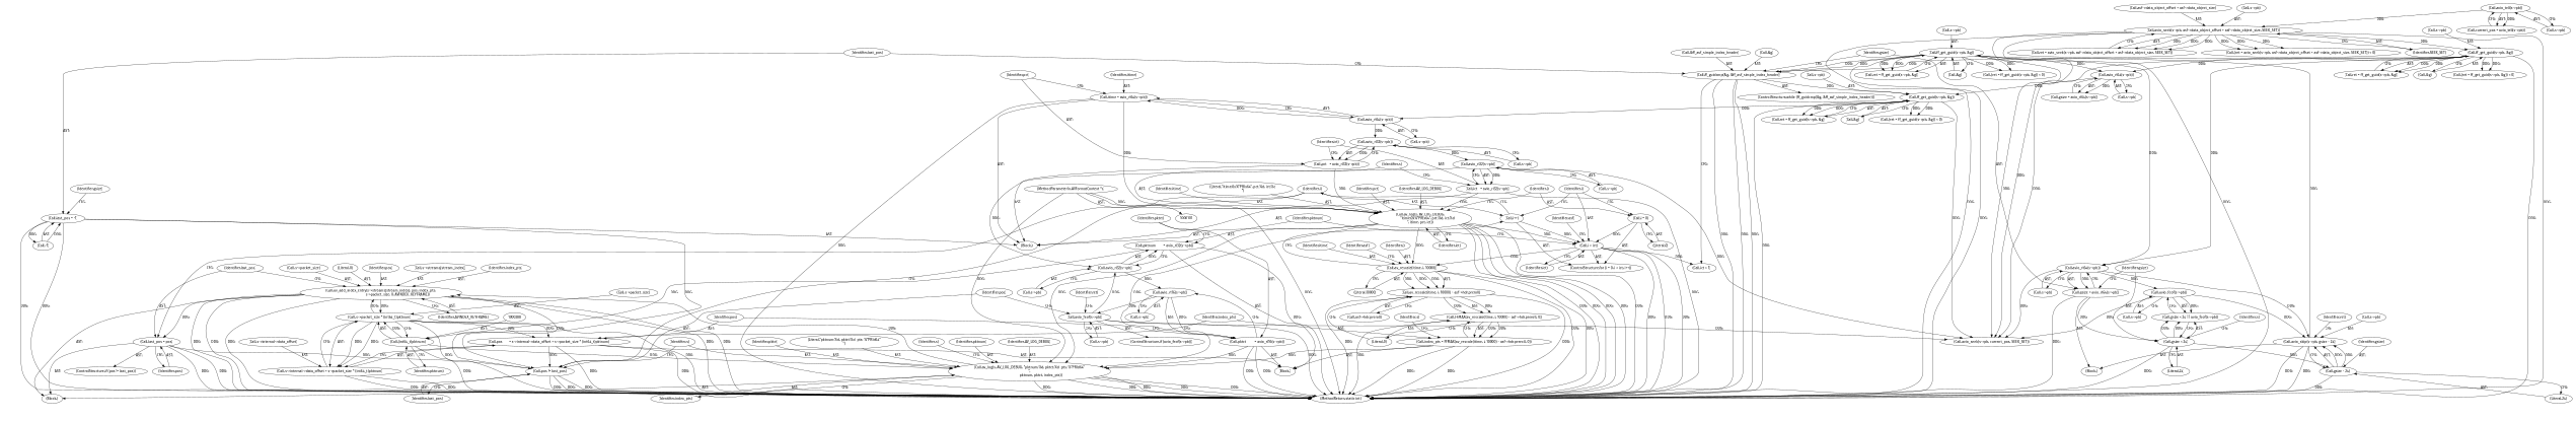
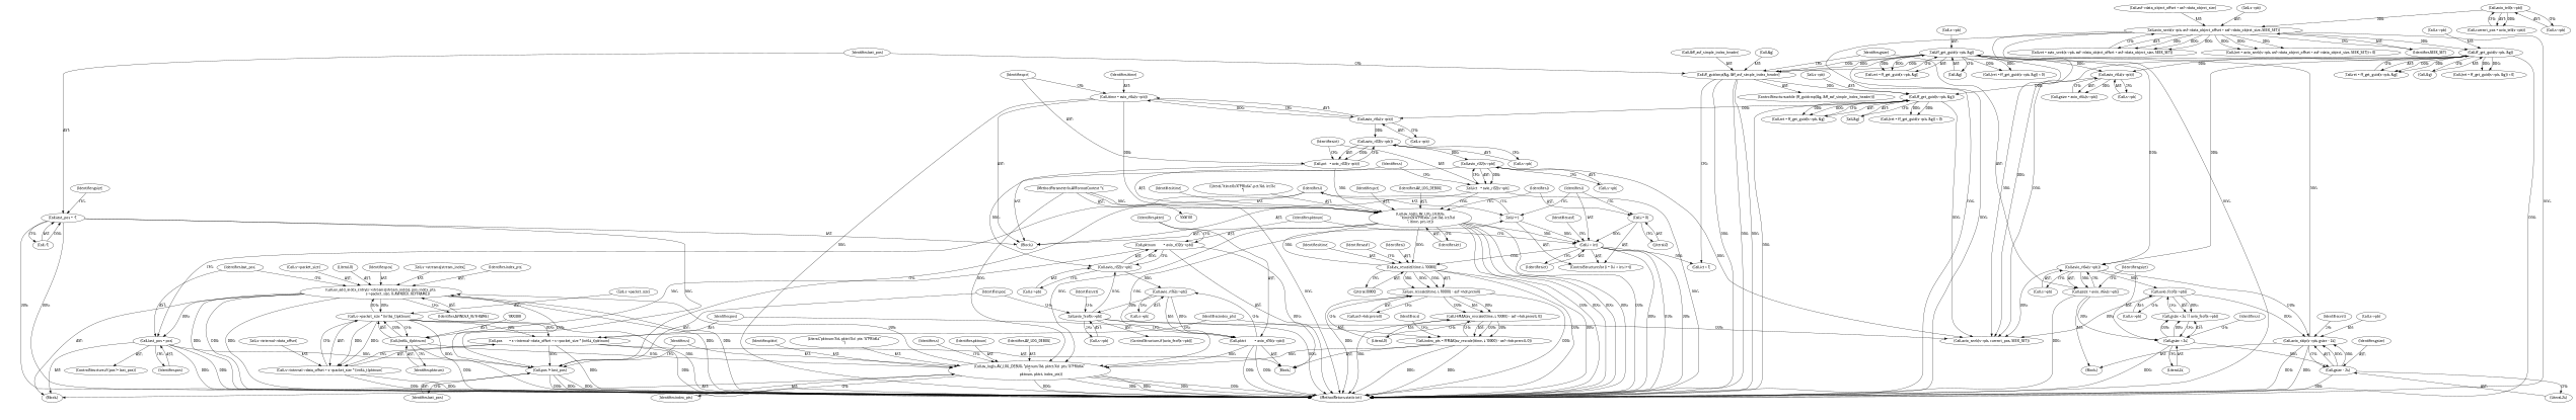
  digraph {
    fontname="Fira Sans"
    node [fontname="Fira Sans"]
    edge [fontname="Fira Sans"]
    n1 [label="(Call,av_add_index_entry(s->streams[stream_index], pos, index_pts,\n                                   s->packet_size, 0, AVINDEX_KEYFRAME))"]
    n2 [label="(Call,s->packet_size * (int64_t)pktnum)"]
    n3 [label="(Call,last_pos = pos)"]
    n4 [label="(Block,)"]
    n5 [label="(MethodReturn,static int)"]
    n6 [label="(Identifier,AVINDEX_KEYFRAME)"]
    n7 [label="(Call,pos       = s->internal->data_offset + s->packet_size * (int64_t)pktnum)"]
    n8 [label="(Call,s->internal->data_offset + s->packet_size * (int64_t)pktnum)"]
    n9 [label="(Call,(int64_t)pktnum)"]
    n10 [label="(Call,pos != last_pos)"]
    n11 [label="(ControlStructure,if (pos != last_pos))"]
    n12 [label="(Identifier,pos)"]
    n13 [label="(Identifier,last_pos)"]
    n14 [label="(Block,)"]
    n15 [label="(Call,av_log(s, AV_LOG_DEBUG, \"pktnum:%d, pktct:%d  pts: %\"PRId64\"\n\",\n                        pktnum, pktct, index_pts))"]
    n16 [label="(Identifier,pktnum)"]
    n17 [label="(Identifier,index_pts)"]
    n18 [label="(Call,av_log(s, AV_LOG_DEBUG,\n               \"itime:0x%\"PRIx64\", pct:%d, ict:%d\n\", itime, pct, ict))"]
    n19 [label="(Call,av_rescale(itime, i, 10000))"]
    n20 [label="(Call,i < ict)"]
    n21 [label="(Identifier,ict)"]
    n22 [label="(Block,)"]
    n23 [label="(Call,av_rescale(itime, i, 10000) - asf->hdr.preroll)"]
    n24 [label="(Call,i++)"]
    n25 [label="(Literal,10000)"]
    n26 [label="(Identifier,ict)"]
    n27 [label="(ControlStructure,for (i = 0; i < ict; i++))"]
    n28 [label="(Call,ict > 1)"]
    n29 [label="(MethodParameterIn,AVFormatContext *s)"]
    1000101
    n31 [label="(Call,itime = avio_rl64(s->pb))"]
    n32 [label="(Call,avio_rl64(s->pb))"]
    n33 [label="(Call,avio_rl32(s->pb))"]
    n34 [label="(Call,s->pb)"]
    n35 [label="(Call,pct   = avio_rl32(s->pb))"]
    n36 [label="(Call,avio_rl32(s->pb))"]
    n37 [label="(Call,s->pb)"]
    n38 [label="(Call,ff_get_guid(s->pb, &g))"]
    n39 [label="(Call,ret = ff_get_guid(s->pb, &g))"]
    n40 [label="(Call,avio_seek(s->pb, current_pos, SEEK_SET))"]
    n41 [label="(Call,&g)"]
    n42 [label="(Call,(ret = ff_get_guid(s->pb, &g)) < 0)"]
    n43 [label="(Call,avio_rl64(s->pb))"]
    n44 [label="(Call,s->pb)"]
    n45 [label="(Call,gsize = avio_rl64(s->pb))"]
    n46 [label="(Call,ff_get_guid(s->pb, &g))"]
    n47 [label="(Call,avio_rl64(s->pb))"]
    n48 [label="(Call,ff_guidcmp(&g, &ff_asf_simple_index_header))"]
    n49 [label="(Call,ret = ff_get_guid(s->pb, &g))"]
    n50 [label="(Call,&g)"]
    n51 [label="(Call,(ret = ff_get_guid(s->pb, &g)) < 0)"]
    n52 [label="(Call,avio_skip(s->pb, gsize - 24))"]
    n53 [label="(Call,avio_feof(s->pb))"]
    n54 [label="(Call,gsize = avio_rl64(s->pb))"]
    n55 [label="(Call,s->pb)"]
    n56 [label="(ControlStructure,while (ff_guidcmp(&g, &ff_asf_simple_index_header)))"]
    n57 [label="(Call,gsize - 24)"]
    n58 [label="(Block,)"]
    n59 [label="(Literal,24)"]
    n60 [label="(Call,gsize < 24 || avio_feof(s->pb))"]
    n61 [label="(Call,s->pb)"]
    n62 [label="(Call,gsize < 24)"]
    n63 [label="(Call,ff_get_guid(s->pb, &g))"]
    n64 [label="(Call,(ret = ff_get_guid(s->pb, &g)) < 0)"]
    n65 [label="(Call,ret = ff_get_guid(s->pb, &g))"]
    n66 [label="(Call,&g)"]
    n67 [label="(Call,avio_seek(s->pb, asf->data_object_offset + asf->data_object_size, SEEK_SET))"]
    n68 [label="(Call,ret = avio_seek(s->pb, asf->data_object_offset + asf->data_object_size, SEEK_SET))"]
    n69 [label="(Call,(ret = avio_seek(s->pb, asf->data_object_offset + asf->data_object_size, SEEK_SET)) < 0)"]
    n70 [label="(Identifier,SEEK_SET)"]
    n71 [label="(Call,avio_tell(s->pb))"]
    n72 [label="(Call,s->pb)"]
    n73 [label="(Call,current_pos = avio_tell(s->pb))"]
    n74 [label="(Literal,24)"]
    n75 [label="(Call,&ff_asf_simple_index_header)"]
    n76 [label="(Call,ict   = avio_rl32(s->pb))"]
    n77 [label="(Call,avio_rl32(s->pb))"]
    n78 [label="(Call,s->pb)"]
    n79 [label="(Call,pktnum        = avio_rl32(s->pb))"]
    n80 [label="(Call,avio_rl16(s->pb))"]
    n81 [label="(Call,s->pb)"]
    n82 [label="(Call,avio_feof(s->pb))"]
    n83 [label="(Call,pktct         = avio_rl16(s->pb))"]
    n84 [label="(Call,s->pb)"]
    n85 [label="(ControlStructure,if (avio_feof(s->pb)))"]
    n86 [label="(Call,s->pb)"]
    n87 [label="(Call,index_pts = FFMAX(av_rescale(itime, i, 10000) - asf->hdr.preroll, 0))"]
    n88 [label="(Call,FFMAX(av_rescale(itime, i, 10000) - asf->hdr.preroll, 0))"]
    n89 [label="(Literal,0)"]
    n90 [label="(Call,asf->hdr.preroll)"]
    n91 [label="(Identifier,i)"]
    n92 [label="(Call,i = 0)"]
    n93 [label="(Literal,0)"]
    n94 [label="(Call,last_pos = -1)"]
    n95 [label="(Call,-1)"]
    n96 [label="(Identifier,index_pts)"]
    n97 [label="(Identifier,gsize)"]
    n98 [label="(Call,asf->data_object_offset + asf->data_object_size)"]
    n99 [label="(Identifier,pct)"]
    n100 [label="(Identifier,asf)"]
    n101 [label="(Call,s->pb)"]
    n102 [label="(Call,&g)"]
    n103 [label="(Call,s->pb)"]
    n104 [label="(Call,s->streams[stream_index])"]
    n105 [label="(Identifier,pktct)"]
    n106 [label="(Identifier,s)"]
    n107 [label="(Identifier,itime)"]
    n108 [label="(Identifier,index_pts)"]
    n109 [label="(Call,s->packet_size)"]
    n110 [label="(Identifier,i)"]
    n111 [label="(Identifier,i)"]
    n112 [label="(Identifier,pct)"]
    n113 [label="(Literal,\"pktnum:%d, pktct:%d  pts: %\"PRId64\"\n\")"]
    n114 [label="(Call,s->pb)"]
    n115 [label="(Identifier,gsize)"]
    n116 [label="(Identifier,gsize)"]
    n117 [label="(Identifier,s)"]
    n118 [label="(Identifier,last_pos)"]
    n119 [label="(Identifier,AV_LOG_DEBUG)"]
    n120 [label="(Identifier,last_pos)"]
    n121 [label="(Identifier,s)"]
    n122 [label="(Identifier,itime)"]
    n123 [label="(Identifier,itime)"]
    n124 [label="(Identifier,s)"]
    n125 [label="(Identifier,asf)"]
    n126 [label="(Identifier,pktct)"]
    n127 [label="(Literal,0)"]
    n128 [label="(Identifier,pos)"]
    n129 [label="(Identifier,pos)"]
    n130 [label="(Identifier,gsize)"]
    n131 [label="(Identifier,pktnum)"]
    n132 [label="(Identifier,pktnum)"]
    n133 [label="(Call,s->internal->data_offset)"]
    n134 [label="(Literal,\"itime:0x%\"PRIx64\", pct:%d, ict:%d\n\")"]
    n135 [label="(Call,s->packet_size)"]
    n136 [label="(Identifier,ret)"]
    n137 [label="(Identifier,ret)"]
    n138 [label="(Call,s->pb)"]
    n139 [label="(Identifier,i)"]
    n140 [label="(Identifier,AV_LOG_DEBUG)"]
    n141 [label="(Identifier,ict)"]
    n142 [label="(Identifier,pos)"]
    n143 [label="(Call,s->pb)"]
    n144 [label="(Identifier,s)"]
    1000288
    n1 -> n2 [label="DDG: "]
    n1 -> n3 [label="DDG: "]
    n1 -> n4 [label="AST: "]
    n1 -> n5 [label="DDG: "]
    n1 -> n5 [label="DDG: "]
    n1 -> n5 [label="DDG: "]
    n1 -> n5 [label="DDG: "]
    n1 -> n5 [label="DDG: "]
    n1 -> n6 [label="CFG: "]
    n2 -> n1 [label="DDG: "]
    n2 -> n5 [label="DDG: "]
    n2 -> n5 [label="DDG: "]
    n2 -> n7 [label="DDG: "]
    n2 -> n7 [label="DDG: "]
    n2 -> n8 [label="AST: "]
    n2 -> n8 [label="DDG: "]
    n2 -> n8 [label="DDG: "]
    n2 -> n9 [label="CFG: "]
    n3 -> n4 [label="AST: "]
    n3 -> n5 [label="DDG: "]
    n3 -> n5 [label="DDG: "]
    n3 -> n10 [label="DDG: "]
    n3 -> n11 [label="AST: "]
    n3 -> n12 [label="CFG: "]
    n6 -> n1 [label="AST: "]
    n7 -> n5 [label="DDG: "]
    n7 -> n5 [label="DDG: "]
    n7 -> n8 [label="CFG: "]
    n7 -> n10 [label="DDG: "]
    n7 -> n14 [label="AST: "]
    n8 -> n2 [label="CFG: "]
    n8 -> n5 [label="DDG: "]
    n8 -> n5 [label="DDG: "]
    n8 -> n7 [label="AST: "]
    n9 -> n2 [label="AST: "]
    n9 -> n2 [label="DDG: "]
    n9 -> n5 [label="DDG: "]
    n9 -> n15 [label="DDG: "]
    n9 -> n16 [label="CFG: "]
    n10 -> n1 [label="DDG: "]
    n10 -> n5 [label="DDG: "]
    n10 -> n5 [label="DDG: "]
    n10 -> n5 [label="DDG: "]
    n10 -> n13 [label="CFG: "]
    n12 -> n3 [label="AST: "]
    n13 -> n10 [label="AST: "]
    n15 -> n1 [label="DDG: "]
    n15 -> n4 [label="AST: "]
    n15 -> n5 [label="DDG: "]
    n15 -> n5 [label="DDG: "]
    n15 -> n5 [label="DDG: "]
    n15 -> n5 [label="DDG: "]
    n15 -> n5 [label="DDG: "]
    n15 -> n17 [label="CFG: "]
    n16 -> n9 [label="AST: "]
    n17 -> n15 [label="AST: "]
    n18 -> n5 [label="DDG: "]
    n18 -> n5 [label="DDG: "]
    n18 -> n5 [label="DDG: "]
    n18 -> n5 [label="DDG: "]
    n18 -> n5 [label="DDG: "]
    n18 -> n15 [label="DDG: "]
    n18 -> n15 [label="DDG: "]
    n18 -> n19 [label="DDG: "]
    n18 -> n20 [label="DDG: "]
    n18 -> n21 [label="CFG: "]
    n18 -> n22 [label="AST: "]
    n19 -> n5 [label="DDG: "]
    n19 -> n5 [label="DDG: "]
    n19 -> n23 [label="AST: "]
    n19 -> n23 [label="DDG: "]
    n19 -> n23 [label="DDG: "]
    n19 -> n23 [label="DDG: "]
-   n19 -> n24 [label="CFG: "]
+   n19 -> n24 [label="DDG: "]
    n19 -> n25 [label="CFG: "]
    n20 -> n5 [label="DDG: "]
    n20 -> n5 [label="DDG: "]
    n20 -> n5 [label="DDG: "]
    n20 -> n19 [label="DDG: "]
    n20 -> n26 [label="CFG: "]
    n20 -> n27 [label="AST: "]
    n20 -> n28 [label="DDG: "]
    n21 -> n18 [label="AST: "]
    n23 -> n5 [label="DDG: "]
    n23 -> n5 [label="DDG: "]
    n23 -> n88 [label="AST: "]
    n23 -> n88 [label="DDG: "]
    n23 -> n88 [label="DDG: "]
    n23 -> n90 [label="CFG: "]
    n24 -> n20 [label="DDG: "]
    n24 -> n27 [label="AST: "]
    n24 -> n91 [label="CFG: "]
    n25 -> n19 [label="AST: "]
    n26 -> n20 [label="AST: "]
    n29 -> n5 [label="DDG: "]
    n29 -> n15 [label="DDG: "]
    n29 -> n18 [label="DDG: "]
    n29 -> 1000101 [label="AST: "]
    n31 -> n5 [label="DDG: "]
    n31 -> n18 [label="DDG: "]
    n31 -> n22 [label="AST: "]
    n31 -> n32 [label="CFG: "]
    n32 -> n31 [label="AST: "]
    n32 -> n31 [label="DDG: "]
    n32 -> n33 [label="DDG: "]
    n32 -> n34 [label="CFG: "]
    n33 -> n35 [label="AST: "]
    n33 -> n35 [label="DDG: "]
    n33 -> n36 [label="DDG: "]
    n33 -> n37 [label="CFG: "]
    n34 -> n32 [label="AST: "]
    n35 -> n18 [label="DDG: "]
    n35 -> n22 [label="AST: "]
    n35 -> n33 [label="CFG: "]
    n36 -> n40 [label="DDG: "]
    n36 -> n76 [label="AST: "]
    n36 -> n76 [label="DDG: "]
    n36 -> n77 [label="DDG: "]
    n36 -> n78 [label="CFG: "]
    n37 -> n33 [label="AST: "]
    n38 -> n5 [label="DDG: "]
    n38 -> n32 [label="DDG: "]
    n38 -> n39 [label="AST: "]
    n38 -> n39 [label="DDG: "]
    n38 -> n39 [label="DDG: "]
    n38 -> n40 [label="DDG: "]
    n38 -> n41 [label="CFG: "]
    n38 -> n42 [label="DDG: "]
    n38 -> n42 [label="DDG: "]
    n39 -> n38 [label="CFG: "]
    n41 -> n38 [label="AST: "]
    n43 -> n38 [label="DDG: "]
    n43 -> n44 [label="CFG: "]
    n43 -> n45 [label="AST: "]
    n43 -> n45 [label="DDG: "]
    n44 -> n43 [label="AST: "]
    n45 -> n43 [label="CFG: "]
    n46 -> n5 [label="DDG: "]
    n46 -> n40 [label="DDG: "]
    n46 -> n43 [label="DDG: "]
    n46 -> n47 [label="DDG: "]
    n46 -> n48 [label="DDG: "]
    n46 -> n49 [label="AST: "]
    n46 -> n49 [label="DDG: "]
    n46 -> n49 [label="DDG: "]
    n46 -> n50 [label="CFG: "]
    n46 -> n51 [label="DDG: "]
    n46 -> n51 [label="DDG: "]
    n47 -> n40 [label="DDG: "]
    n47 -> n52 [label="DDG: "]
    n47 -> n53 [label="DDG: "]
    n47 -> n54 [label="AST: "]
    n47 -> n54 [label="DDG: "]
    n47 -> n55 [label="CFG: "]
    n48 -> n5 [label="DDG: "]
    n48 -> n5 [label="DDG: "]
    n48 -> n5 [label="DDG: "]
    n48 -> n28 [label="CFG: "]
    n48 -> n38 [label="DDG: "]
    n48 -> n46 [label="DDG: "]
    n48 -> n56 [label="AST: "]
    n49 -> n46 [label="CFG: "]
    n50 -> n46 [label="AST: "]
    n52 -> n5 [label="DDG: "]
    n52 -> n5 [label="DDG: "]
    n52 -> n46 [label="DDG: "]
    n52 -> n57 [label="CFG: "]
    n52 -> n58 [label="AST: "]
    n53 -> n40 [label="DDG: "]
    n53 -> n52 [label="DDG: "]
    n53 -> n60 [label="AST: "]
    n53 -> n60 [label="DDG: "]
    n53 -> n61 [label="CFG: "]
    n54 -> n5 [label="DDG: "]
    n54 -> n47 [label="CFG: "]
    n54 -> n58 [label="AST: "]
    n54 -> n62 [label="DDG: "]
    n55 -> n47 [label="AST: "]
    n57 -> n5 [label="DDG: "]
    n57 -> n52 [label="AST: "]
    n57 -> n52 [label="DDG: "]
    n57 -> n52 [label="DDG: "]
    n57 -> n59 [label="CFG: "]
    n59 -> n57 [label="AST: "]
    n60 -> n53 [label="CFG: "]
    n60 -> n62 [label="CFG: "]
    n61 -> n53 [label="AST: "]
    n62 -> n5 [label="DDG: "]
    n62 -> n57 [label="DDG: "]
    n62 -> n60 [label="AST: "]
    n62 -> n60 [label="DDG: "]
    n62 -> n60 [label="DDG: "]
    n62 -> n74 [label="CFG: "]
    n63 -> n5 [label="DDG: "]
    n63 -> n40 [label="DDG: "]
    n63 -> n43 [label="DDG: "]
    n63 -> n47 [label="DDG: "]
    n63 -> n48 [label="DDG: "]
    n63 -> n64 [label="DDG: "]
    n63 -> n64 [label="DDG: "]
    n63 -> n65 [label="AST: "]
    n63 -> n65 [label="DDG: "]
    n63 -> n65 [label="DDG: "]
    n63 -> n66 [label="CFG: "]
    n65 -> n63 [label="CFG: "]
    n66 -> n63 [label="AST: "]
    n67 -> n5 [label="DDG: "]
    n67 -> n5 [label="DDG: "]
    n67 -> n5 [label="DDG: "]
    n67 -> n40 [label="DDG: "]
    n67 -> n63 [label="DDG: "]
    n67 -> n68 [label="AST: "]
    n67 -> n68 [label="DDG: "]
    n67 -> n68 [label="DDG: "]
    n67 -> n68 [label="DDG: "]
    n67 -> n69 [label="DDG: "]
    n67 -> n69 [label="DDG: "]
    n67 -> n69 [label="DDG: "]
    n67 -> n70 [label="CFG: "]
    n68 -> n67 [label="CFG: "]
    n70 -> n67 [label="AST: "]
    n71 -> n67 [label="DDG: "]
    n71 -> n72 [label="CFG: "]
    n71 -> n73 [label="AST: "]
    n71 -> n73 [label="DDG: "]
    n72 -> n71 [label="AST: "]
    n73 -> n71 [label="CFG: "]
    n74 -> n62 [label="AST: "]
    n75 -> n48 [label="AST: "]
    n76 -> n5 [label="DDG: "]
    n76 -> n18 [label="DDG: "]
    n76 -> n22 [label="AST: "]
    n76 -> n36 [label="CFG: "]
    n77 -> n79 [label="AST: "]
    n77 -> n79 [label="DDG: "]
    n77 -> n80 [label="DDG: "]
    n77 -> n81 [label="CFG: "]
    n78 -> n36 [label="AST: "]
    n79 -> n5 [label="DDG: "]
    n79 -> n9 [label="DDG: "]
    n79 -> n14 [label="AST: "]
    n79 -> n77 [label="CFG: "]
    n80 -> n82 [label="DDG: "]
    n80 -> n83 [label="AST: "]
    n80 -> n83 [label="DDG: "]
    n80 -> n84 [label="CFG: "]
    n81 -> n77 [label="AST: "]
    n82 -> n5 [label="DDG: "]
    n82 -> n40 [label="DDG: "]
    n82 -> n77 [label="DDG: "]
    n82 -> n85 [label="AST: "]
    n82 -> n86 [label="CFG: "]
    n83 -> n5 [label="DDG: "]
    n83 -> n5 [label="DDG: "]
    n83 -> n14 [label="AST: "]
    n83 -> n15 [label="DDG: "]
    n83 -> n80 [label="CFG: "]
    n84 -> n80 [label="AST: "]
    n86 -> n82 [label="AST: "]
    n87 -> n5 [label="DDG: "]
    n87 -> n5 [label="DDG: "]
    n87 -> n14 [label="AST: "]
    n87 -> n15 [label="DDG: "]
    n87 -> n88 [label="CFG: "]
    n88 -> n5 [label="DDG: "]
    n88 -> n87 [label="AST: "]
    n88 -> n87 [label="DDG: "]
    n88 -> n87 [label="DDG: "]
    n88 -> n89 [label="CFG: "]
    n89 -> n23 [label="CFG: "]
    n89 -> n88 [label="AST: "]
    n90 -> n23 [label="AST: "]
    n91 -> n3 [label="CFG: "]
    n91 -> n10 [label="CFG: "]
    n91 -> n24 [label="AST: "]
    n92 -> n20 [label="DDG: "]
    n92 -> n27 [label="AST: "]
    n92 -> n93 [label="CFG: "]
    n93 -> n92 [label="AST: "]
    n94 -> n5 [label="DDG: "]
    n94 -> n5 [label="DDG: "]
    n94 -> n10 [label="DDG: "]
    n94 -> n22 [label="AST: "]
-   n94 -> n95 [label="DDG: "]
+   n94 -> n95 [label="CFG: "]
    n95 -> n94 [label="AST: "]
    n95 -> n94 [label="DDG: "]
    n96 -> n7 [label="CFG: "]
    n96 -> n87 [label="AST: "]
    n97 -> n57 [label="AST: "]
    n98 -> n67 [label="AST: "]
    n99 -> n31 [label="CFG: "]
    n99 -> n35 [label="AST: "]
    n100 -> n19 [label="CFG: "]
    n101 -> n52 [label="AST: "]
    n102 -> n48 [label="AST: "]
    n103 -> n63 [label="AST: "]
    n104 -> n1 [label="AST: "]
    n105 -> n15 [label="AST: "]
    n106 -> n10 [label="CFG: "]
    n106 -> n15 [label="AST: "]
    n107 -> n18 [label="AST: "]
    n108 -> n1 [label="AST: "]
    n109 -> n1 [label="AST: "]
    n110 -> n18 [label="CFG: "]
    n110 -> n92 [label="AST: "]
    n111 -> n19 [label="AST: "]
    n112 -> n18 [label="AST: "]
    n113 -> n15 [label="AST: "]
    n114 -> n46 [label="AST: "]
    n115 -> n48 [label="CFG: "]
    n115 -> n54 [label="AST: "]
    n116 -> n54 [label="CFG: "]
    n116 -> n62 [label="AST: "]
    n117 -> n87 [label="CFG: "]
    n118 -> n48 [label="CFG: "]
    n118 -> n94 [label="AST: "]
    n119 -> n18 [label="AST: "]
    n120 -> n1 [label="CFG: "]
    n120 -> n3 [label="AST: "]
    n121 -> n18 [label="AST: "]
    n121 -> n76 [label="CFG: "]
    n122 -> n31 [label="AST: "]
    n123 -> n19 [label="AST: "]
    n124 -> n15 [label="CFG: "]
    n125 -> n20 [label="CFG: "]
    n126 -> n79 [label="CFG: "]
    n126 -> n83 [label="AST: "]
    n127 -> n1 [label="AST: "]
    n128 -> n7 [label="AST: "]
    n128 -> n83 [label="CFG: "]
    n129 -> n10 [label="AST: "]
    n129 -> n82 [label="CFG: "]
    n130 -> n94 [label="CFG: "]
    n131 -> n20 [label="CFG: "]
    n131 -> n79 [label="AST: "]
    n132 -> n15 [label="AST: "]
    n133 -> n8 [label="AST: "]
    n134 -> n18 [label="AST: "]
    n135 -> n2 [label="AST: "]
    n136 -> n82 [label="CFG: "]
    n137 -> n52 [label="CFG: "]
    n138 -> n67 [label="AST: "]
    n139 -> n20 [label="AST: "]
    n139 -> n24 [label="CFG: "]
    n139 -> n92 [label="CFG: "]
    n140 -> n15 [label="AST: "]
    n141 -> n35 [label="CFG: "]
    n141 -> n76 [label="AST: "]
    n142 -> n1 [label="AST: "]
    n143 -> n38 [label="AST: "]
    n144 -> n62 [label="CFG: "]
    1000288 -> n9 [label="AST: "]
  }
